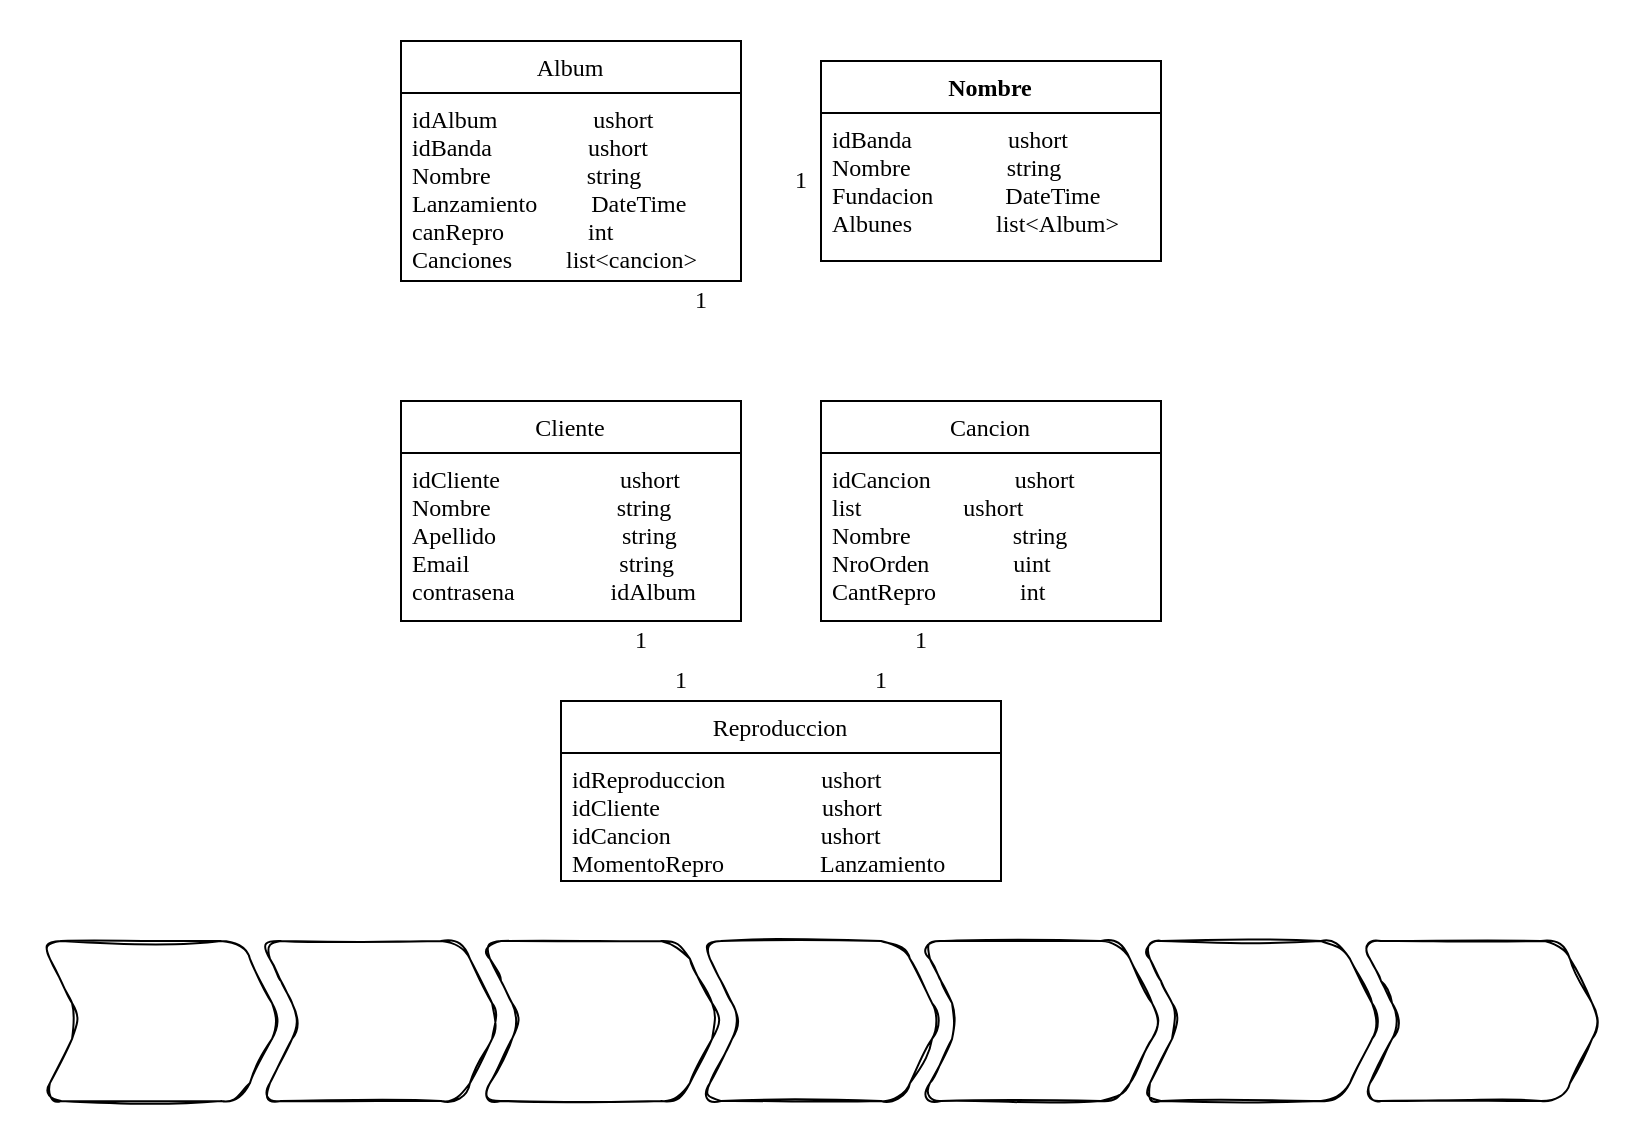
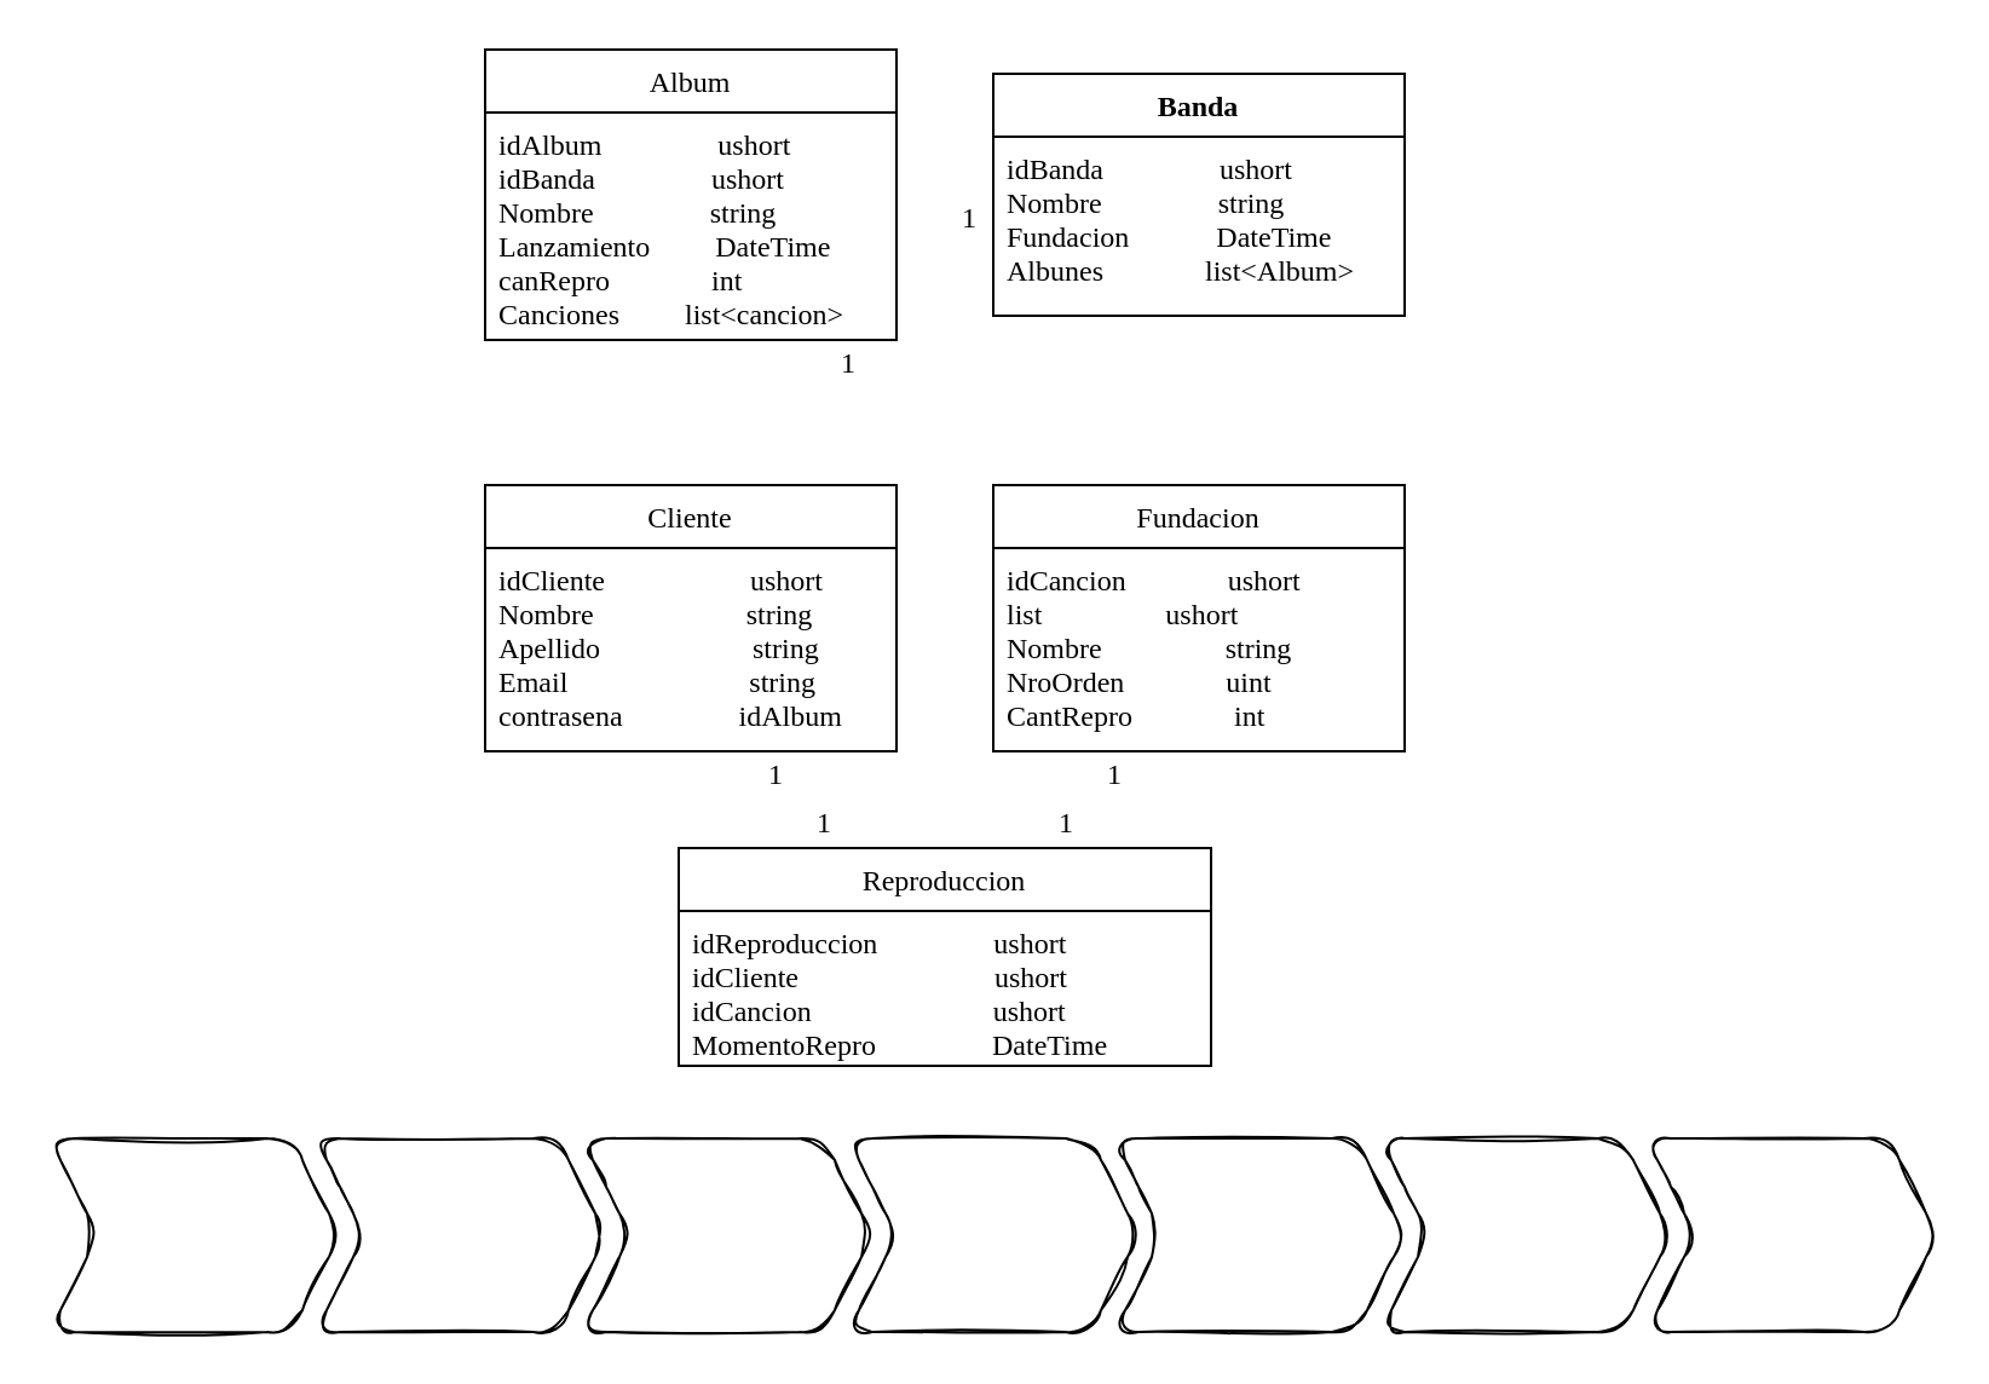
  <mxCell id="0" />
  <mxCell id="1" parent="0" />
  <mxCell id="2" value="Album" style="swimlane;fontStyle=0;childLayout=stackLayout;horizontal=1;startSize=26;horizontalStack=0;resizeParent=1;resizeParentMax=0;resizeLast=0;collapsible=1;marginBottom=0;fontFamily=Comic Sans MS;" parent="1" vertex="1"><mxGeometry x="200" y="20" width="170" height="120" as="geometry"><mxRectangle x="200" y="150" width="70" height="26" as="alternateBounds" /></mxGeometry></mxCell>
  <mxCell id="3" value="idAlbum                ushort&#10;idBanda                ushort&#10;Nombre                string&#10;Lanzamiento         DateTime&#10;canRepro              int&#10;Canciones           list&lt;cancion&gt;" style="text;align=left;verticalAlign=top;spacingLeft=4;spacingRight=4;overflow=hidden;rotatable=0;points=[[0,0.5],[1,0.5]];portConstraint=eastwest;fontFamily=Comic Sans MS;" parent="2" vertex="1"><mxGeometry y="26" width="170" height="94" as="geometry" /></mxCell>
  <mxCell id="4" value="Cliente" style="swimlane;fontStyle=0;childLayout=stackLayout;horizontal=1;startSize=26;horizontalStack=0;resizeParent=1;resizeParentMax=0;resizeLast=0;collapsible=1;marginBottom=0;fontFamily=Comic Sans MS;" parent="1" vertex="1"><mxGeometry x="200" y="200" width="170" height="110" as="geometry"><mxRectangle x="200" y="330" width="70" height="26" as="alternateBounds" /></mxGeometry></mxCell>
  <mxCell id="5" value="idCliente                    ushort&#10;Nombre                     string&#10;Apellido                     string&#10;Email                         string&#10;contrasena                idAlbum&#10;" style="text;align=left;verticalAlign=top;spacingLeft=4;spacingRight=4;overflow=hidden;rotatable=0;points=[[0,0.5],[1,0.5]];portConstraint=eastwest;fontFamily=Comic Sans MS;" parent="4" vertex="1"><mxGeometry y="26" width="170" height="84" as="geometry" /></mxCell>
- <mxCell id="6" value="Nombre" style="swimlane;fontStyle=1;childLayout=stackLayout;horizontal=1;startSize=26;horizontalStack=0;resizeParent=1;resizeParentMax=0;resizeLast=0;collapsible=1;marginBottom=0;fontFamily=Comic Sans MS;" parent="1" vertex="1"><mxGeometry x="410" y="30" width="170" height="100" as="geometry"><mxRectangle x="400" y="160" width="70" height="26" as="alternateBounds" /></mxGeometry></mxCell>
+ <mxCell id="6" value="Banda" style="swimlane;fontStyle=1;childLayout=stackLayout;horizontal=1;startSize=26;horizontalStack=0;resizeParent=1;resizeParentMax=0;resizeLast=0;collapsible=1;marginBottom=0;fontFamily=Comic Sans MS;" parent="1" vertex="1"><mxGeometry x="410" y="30" width="170" height="100" as="geometry"><mxRectangle x="400" y="160" width="70" height="26" as="alternateBounds" /></mxGeometry></mxCell>
  <mxCell id="7" value="idBanda                ushort&#10;Nombre                string&#10;Fundacion            DateTime&#10;Albunes              list&lt;Album&gt;" style="text;align=left;verticalAlign=top;spacingLeft=4;spacingRight=4;overflow=hidden;rotatable=0;points=[[0,0.5],[1,0.5]];portConstraint=eastwest;fontFamily=Comic Sans MS;" parent="6" vertex="1"><mxGeometry y="26" width="170" height="74" as="geometry" /></mxCell>
- <mxCell id="8" value="Cancion" style="swimlane;fontStyle=0;childLayout=stackLayout;horizontal=1;startSize=26;horizontalStack=0;resizeParent=1;resizeParentMax=0;resizeLast=0;collapsible=1;marginBottom=0;fontFamily=Comic Sans MS;" parent="1" vertex="1"><mxGeometry x="410" y="200" width="170" height="110" as="geometry"><mxRectangle x="400" y="330" width="80" height="26" as="alternateBounds" /></mxGeometry></mxCell>
+ <mxCell id="8" value="Fundacion" style="swimlane;fontStyle=0;childLayout=stackLayout;horizontal=1;startSize=26;horizontalStack=0;resizeParent=1;resizeParentMax=0;resizeLast=0;collapsible=1;marginBottom=0;fontFamily=Comic Sans MS;" parent="1" vertex="1"><mxGeometry x="410" y="200" width="170" height="110" as="geometry"><mxRectangle x="400" y="330" width="80" height="26" as="alternateBounds" /></mxGeometry></mxCell>
  <mxCell id="9" value="idCancion              ushort&#10;list                 ushort&#10;Nombre                 string&#10;NroOrden                 uint&#10;CantRepro              int" style="text;align=left;verticalAlign=top;spacingLeft=4;spacingRight=4;overflow=hidden;rotatable=0;points=[[0,0.5],[1,0.5]];portConstraint=eastwest;fontFamily=Comic Sans MS;" parent="8" vertex="1"><mxGeometry y="26" width="170" height="84" as="geometry" /></mxCell>
  <mxCell id="10" value="Reproduccion" style="swimlane;fontStyle=0;childLayout=stackLayout;horizontal=1;startSize=26;horizontalStack=0;resizeParent=1;resizeParentMax=0;resizeLast=0;collapsible=1;marginBottom=0;fontFamily=Comic Sans MS;" parent="1" vertex="1"><mxGeometry x="280" y="350" width="220" height="90" as="geometry"><mxRectangle x="280" y="480" width="110" height="26" as="alternateBounds" /></mxGeometry></mxCell>
- <mxCell id="11" value="idReproduccion                ushort&#10;idCliente                           ushort&#10;idCancion                         ushort&#10;MomentoRepro                Lanzamiento&#10;" style="text;align=left;verticalAlign=top;spacingLeft=4;spacingRight=4;overflow=hidden;rotatable=0;points=[[0,0.5],[1,0.5]];portConstraint=eastwest;fontFamily=Comic Sans MS;" parent="10" vertex="1"><mxGeometry y="26" width="220" height="64" as="geometry" /></mxCell>
+ <mxCell id="11" value="idReproduccion                ushort&#10;idCliente                           ushort&#10;idCancion                         ushort&#10;MomentoRepro                DateTime&#10;" style="text;align=left;verticalAlign=top;spacingLeft=4;spacingRight=4;overflow=hidden;rotatable=0;points=[[0,0.5],[1,0.5]];portConstraint=eastwest;fontFamily=Comic Sans MS;" parent="10" vertex="1"><mxGeometry y="26" width="220" height="64" as="geometry" /></mxCell>
  <mxCell id="12" value="1" style="text;html=1;align=center;verticalAlign=middle;resizable=0;points=[];autosize=1;fontFamily=Comic Sans MS;" parent="1" vertex="1"><mxGeometry x="340" y="140" width="20" height="20" as="geometry" /></mxCell>
  <mxCell id="13" value="1" style="text;html=1;align=center;verticalAlign=middle;resizable=0;points=[];autosize=1;fontFamily=Comic Sans MS;" parent="1" vertex="1"><mxGeometry x="390" y="80" width="20" height="20" as="geometry" /></mxCell>
  <mxCell id="14" value="1" style="text;html=1;align=center;verticalAlign=middle;resizable=0;points=[];autosize=1;fontFamily=Comic Sans MS;" parent="1" vertex="1"><mxGeometry x="450" y="310" width="20" height="20" as="geometry" /></mxCell>
  <mxCell id="15" value="1" style="text;html=1;align=center;verticalAlign=middle;resizable=0;points=[];autosize=1;fontFamily=Comic Sans MS;" parent="1" vertex="1"><mxGeometry x="430" y="330" width="20" height="20" as="geometry" /></mxCell>
  <mxCell id="16" value="1" style="text;html=1;align=center;verticalAlign=middle;resizable=0;points=[];autosize=1;fontFamily=Comic Sans MS;" parent="1" vertex="1"><mxGeometry x="310" y="310" width="20" height="20" as="geometry" /></mxCell>
  <mxCell id="17" value="1" style="text;html=1;align=center;verticalAlign=middle;resizable=0;points=[];autosize=1;fontFamily=Comic Sans MS;" parent="1" vertex="1"><mxGeometry x="330" y="330" width="20" height="20" as="geometry" /></mxCell>
  <mxCell id="18" value="" style="shape=step;perimeter=stepPerimeter;whiteSpace=wrap;html=1;fixedSize=1;rounded=1;sketch=1;fontFamily=Comic Sans MS;" parent="1" vertex="1"><mxGeometry x="20" y="470" width="120" height="80" as="geometry" /></mxCell>
  <mxCell id="19" value="" style="shape=step;perimeter=stepPerimeter;whiteSpace=wrap;html=1;fixedSize=1;rounded=1;sketch=1;fontFamily=Comic Sans MS;" parent="1" vertex="1"><mxGeometry x="130" y="470" width="120" height="80" as="geometry" /></mxCell>
  <mxCell id="20" value="" style="shape=step;perimeter=stepPerimeter;whiteSpace=wrap;html=1;fixedSize=1;rounded=1;sketch=1;fontFamily=Comic Sans MS;" parent="1" vertex="1"><mxGeometry x="240" y="470" width="120" height="80" as="geometry" /></mxCell>
  <mxCell id="21" value="" style="shape=step;perimeter=stepPerimeter;whiteSpace=wrap;html=1;fixedSize=1;rounded=1;sketch=1;fontFamily=Comic Sans MS;" parent="1" vertex="1"><mxGeometry x="350" y="470" width="120" height="80" as="geometry" /></mxCell>
  <mxCell id="22" value="" style="shape=step;perimeter=stepPerimeter;whiteSpace=wrap;html=1;fixedSize=1;rounded=1;sketch=1;fontFamily=Comic Sans MS;" parent="1" vertex="1"><mxGeometry x="460" y="470" width="120" height="80" as="geometry" /></mxCell>
  <mxCell id="23" value="" style="shape=step;perimeter=stepPerimeter;whiteSpace=wrap;html=1;fixedSize=1;rounded=1;sketch=1;fontFamily=Comic Sans MS;" parent="1" vertex="1"><mxGeometry x="570" y="470" width="120" height="80" as="geometry" /></mxCell>
  <mxCell id="24" value="" style="shape=step;perimeter=stepPerimeter;whiteSpace=wrap;html=1;fixedSize=1;rounded=1;sketch=1;fontFamily=Comic Sans MS;" parent="1" vertex="1"><mxGeometry x="680" y="470" width="120" height="80" as="geometry" /></mxCell>
